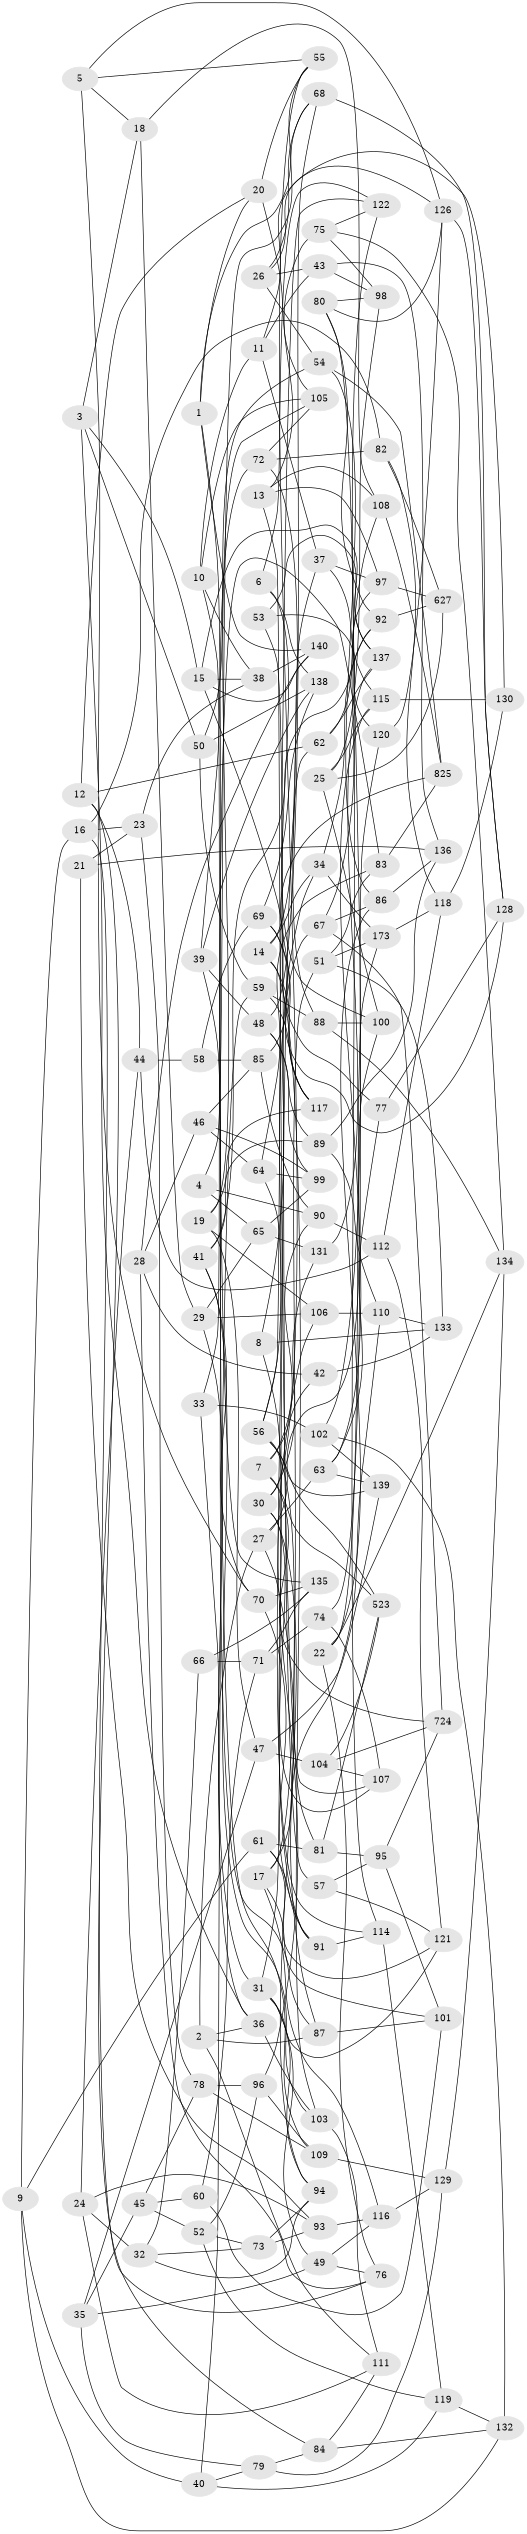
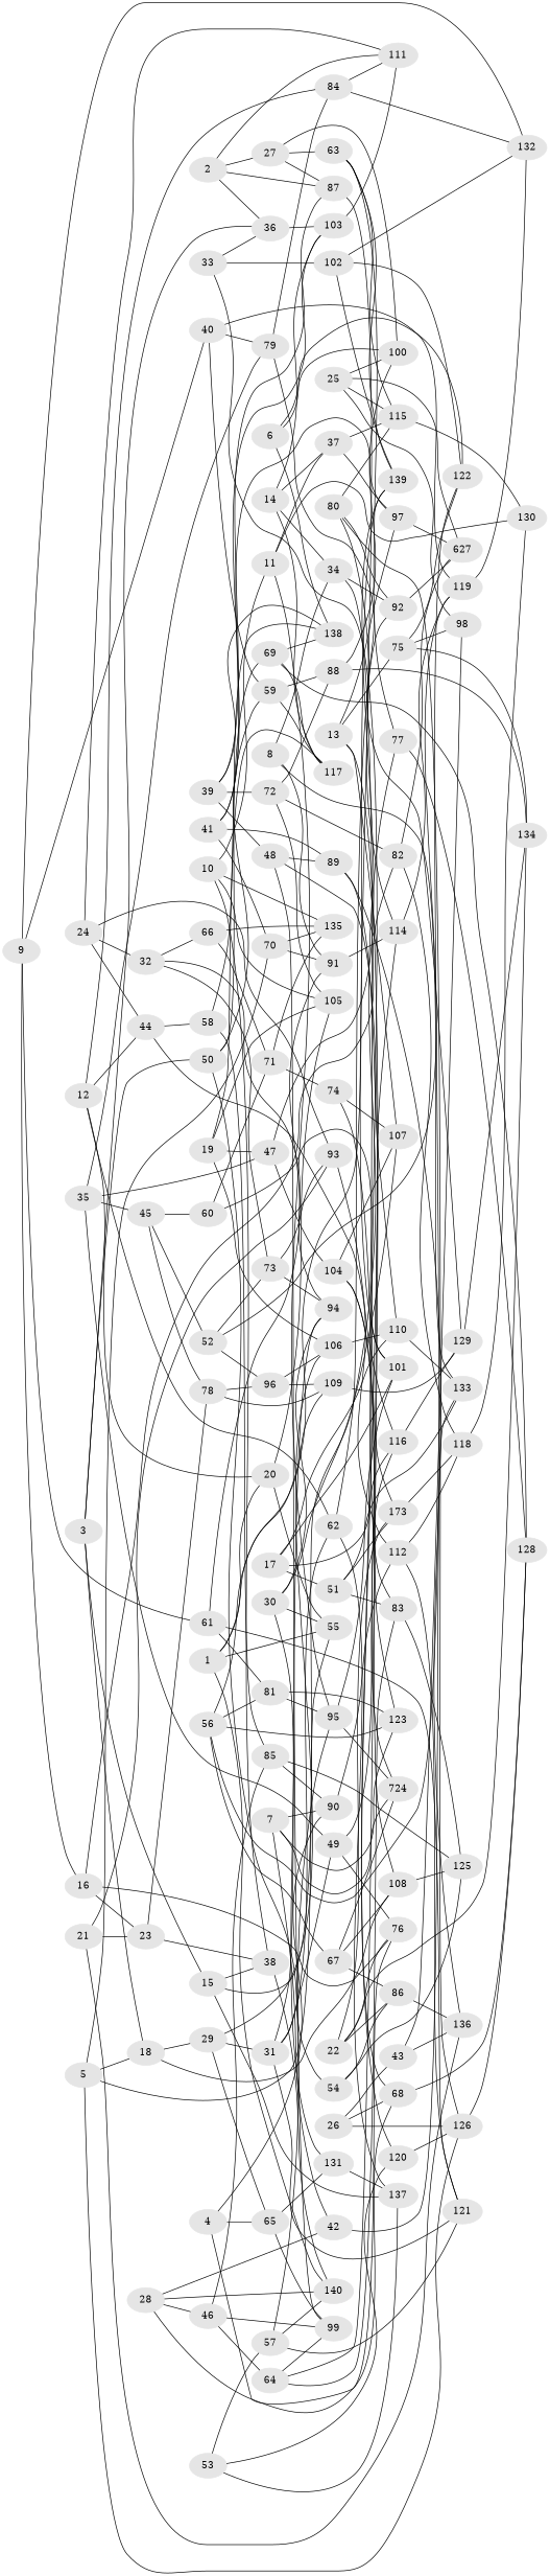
  graph {
    rankdir=LR
    node [color=gray90 style=filled]
    1
    20
    55
    109
    140
    105
    129
    2
    27
    36
    87
    111
    100
    63
    103
    101
    3
    15
    18
    50
    38
    77
    137
    108
    29
    138
    54
    59
    4
    65
    68
    90
    131
    99
    128
    112
    5
    70
    126
    91
    135
    6
    122
    7
-   123 [label=523]
+   123
    42
    n47 [label=724]
    133
    8
    34
    n51 [label=173]
    92
    114
    9
    16
    40
    61
    132
    23
    76
    82
    79
    119
    121
    81
    10
    11
    130
    37
    43
    97
    115
    136
    98
    12
    44
    62
    84
    58
    13
    75
    107
    134
    n84 [label=627]
-   125 [label=825]
+   125
    14
    117
    78
    118
    17
    51
    110
    116
    83
    106
    31
    19
    47
    104
    139
    21
    93
    22
    86
    96
    24
    32
    94
    66
    73
    25
    26
    28
    46
    64
    85
    53
    57
    120
    30
    49
    71
    33
    102
    35
    45
    52
    60
    39
    48
    72
    89
    88
    41
    69
    95
    56
    67
    74
    80
    1 -- 20
    1 -- 55
    1 -- 109
    1 -- 140
    20 -- 55
    20 -- 105
    109 -- 129
    129 -- 134
    2 -- 27
    2 -- 36
    2 -- 87
    2 -- 111
    27 -- 87
    27 -- 100
    27 -- 63
    36 -- 103
    87 -- 101
    63 -- 77
    63 -- 115
    63 -- 139
    103 -- 111
    3 -- 36
    3 -- 15
    3 -- 18
    3 -- 50
    15 -- 38
    15 -- 77
    15 -- 137
    18 -- 108
    18 -- 29
    50 -- 138
    50 -- 54
    50 -- 59
    38 -- 140
    77 -- 128
    108 -- 125
    29 -- 65
    29 -- 106
    29 -- 31
    54 -- 125
    54 -- 86
    59 -- 117
    59 -- 88
    4 -- 65
    4 -- 68
    4 -- 90
    65 -- 131
    65 -- 99
    68 -- 128
    90 -- 112
    131 -- 137
    112 -- 121
    112 -- 118
    5 -- 55
    5 -- 18
    5 -- 70
    5 -- 126
    70 -- 91
    70 -- 135
    126 -- 128
    91 -- 114
    6 -- 100
    6 -- 138
    6 -- 122
    7 -- 90
    7 -- 123
    7 -- 42
    7 -- n47
    42 -- 133
    8 -- 91
    8 -- 133
    8 -- 34
    34 -- n51
    34 -- 92
    n51 -- 118
    92 -- n84
    114 -- 119
    9 -- 16
    9 -- 40
    9 -- 61
    9 -- 132
    16 -- 23
    16 -- 76
    16 -- 82
    40 -- 59
    40 -- 79
    40 -- 119
    61 -- 91
    61 -- 121
    61 -- 81
    23 -- 38
    23 -- 78
    82 -- n84
    82 -- 118
    79 -- 129
    79 -- 84
    119 -- 132
    81 -- 123
    81 -- 95
    10 -- 105
    10 -- 38
    10 -- 135
    10 -- 11
    11 -- 130
    11 -- 37
-   11 -- 43
+   11 -- 95
    37 -- 97
    37 -- 115
    43 -- 136
    43 -- 98
    97 -- n84
    115 -- 130
    12 -- 20
    12 -- 44
    12 -- 62
    12 -- 84
    44 -- 112
    44 -- 58
    62 -- 137
    62 -- 92
    84 -- 111
    84 -- 132
    58 -- 85
    58 -- 69
    13 -- 108
    13 -- 97
    13 -- 75
    13 -- 107
    75 -- 122
    75 -- 98
    75 -- 134
    14 -- 103
    14 -- 34
    14 -- 37
    14 -- 117
    78 -- 109
    78 -- 96
    118 -- 130
    17 -- 101
    17 -- 51
    17 -- 110
    17 -- 116
    51 -- 133
    51 -- n51
    51 -- 83
    110 -- 133
    116 -- 129
    83 -- 125
    106 -- 110
    31 -- 121
    31 -- 62
    31 -- 94
    31 -- 49
    19 -- 105
    19 -- 117
    19 -- 106
    19 -- 47
    47 -- 104
    47 -- 139
    104 -- 123
    104 -- n47
    104 -- 107
    21 -- 23
    21 -- 136
    21 -- 93
    93 -- 116
    22 -- n51
    22 -- 76
    22 -- 134
    22 -- 86
    86 -- 136
    96 -- 109
    96 -- 106
    24 -- 111
    24 -- 44
    24 -- 93
    24 -- 32
    32 -- 94
    32 -- 66
    32 -- 73
    66 -- 135
    66 -- 71
    73 -- 93
    73 -- 94
    25 -- 100
    25 -- 115
    25 -- 98
    25 -- n84
-   26 -- 54
    26 -- 68
    26 -- 126
    26 -- 43
    28 -- 140
    28 -- 42
    28 -- 76
    28 -- 46
    46 -- 99
    46 -- 64
    46 -- 85
    64 -- 99
    64 -- 114
    64 -- 83
    85 -- 90
    85 -- 125
    53 -- 137
    53 -- 57
    53 -- 120
-   15 -- 140
+   57 -- 140
    57 -- 121
    57 -- 95
    120 -- 126
    30 -- 55
    30 -- 131
    30 -- 107
    30 -- 94
    49 -- 76
    49 -- 116
    71 -- 135
    71 -- 74
    33 -- 36
    33 -- 83
    33 -- 102
    102 -- 122
    102 -- 132
    102 -- 139
    35 -- 79
    35 -- 47
    35 -- 49
    35 -- 45
    45 -- 78
    45 -- 52
    45 -- 60
    52 -- 119
    52 -- 96
    52 -- 73
    60 -- 101
    60 -- 71
    39 -- 87
    39 -- 138
    39 -- 48
    39 -- 72
    48 -- 68
    48 -- 99
    48 -- 89
    72 -- 105
    72 -- 82
    72 -- 88
    89 -- 136
    89 -- 110
    88 -- 100
    88 -- 134
    41 -- 103
    41 -- 70
    41 -- 97
    41 -- 89
    69 -- 138
    69 -- 128
    69 -- 117
    95 -- 101
    95 -- n47
    56 -- 122
    56 -- 123
    56 -- 81
    56 -- 139
    56 -- 67
    67 -- 108
    67 -- n47
    67 -- 86
    74 -- 107
    74 -- 120
    80 -- 126
    80 -- 92
    80 -- 114
-   80 -- 98
+   80 -- 115
  }
